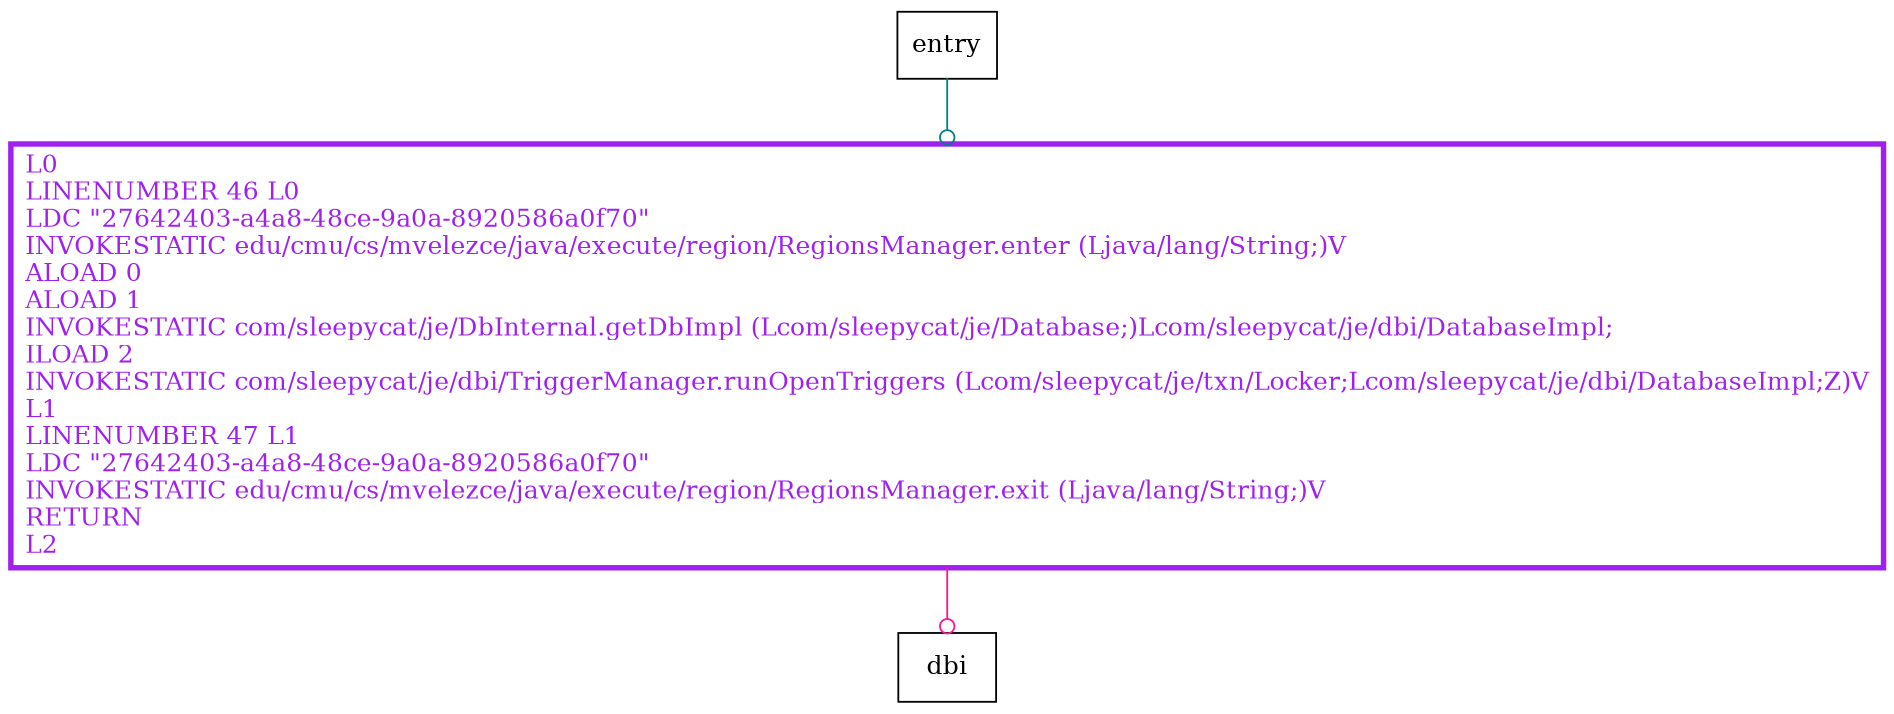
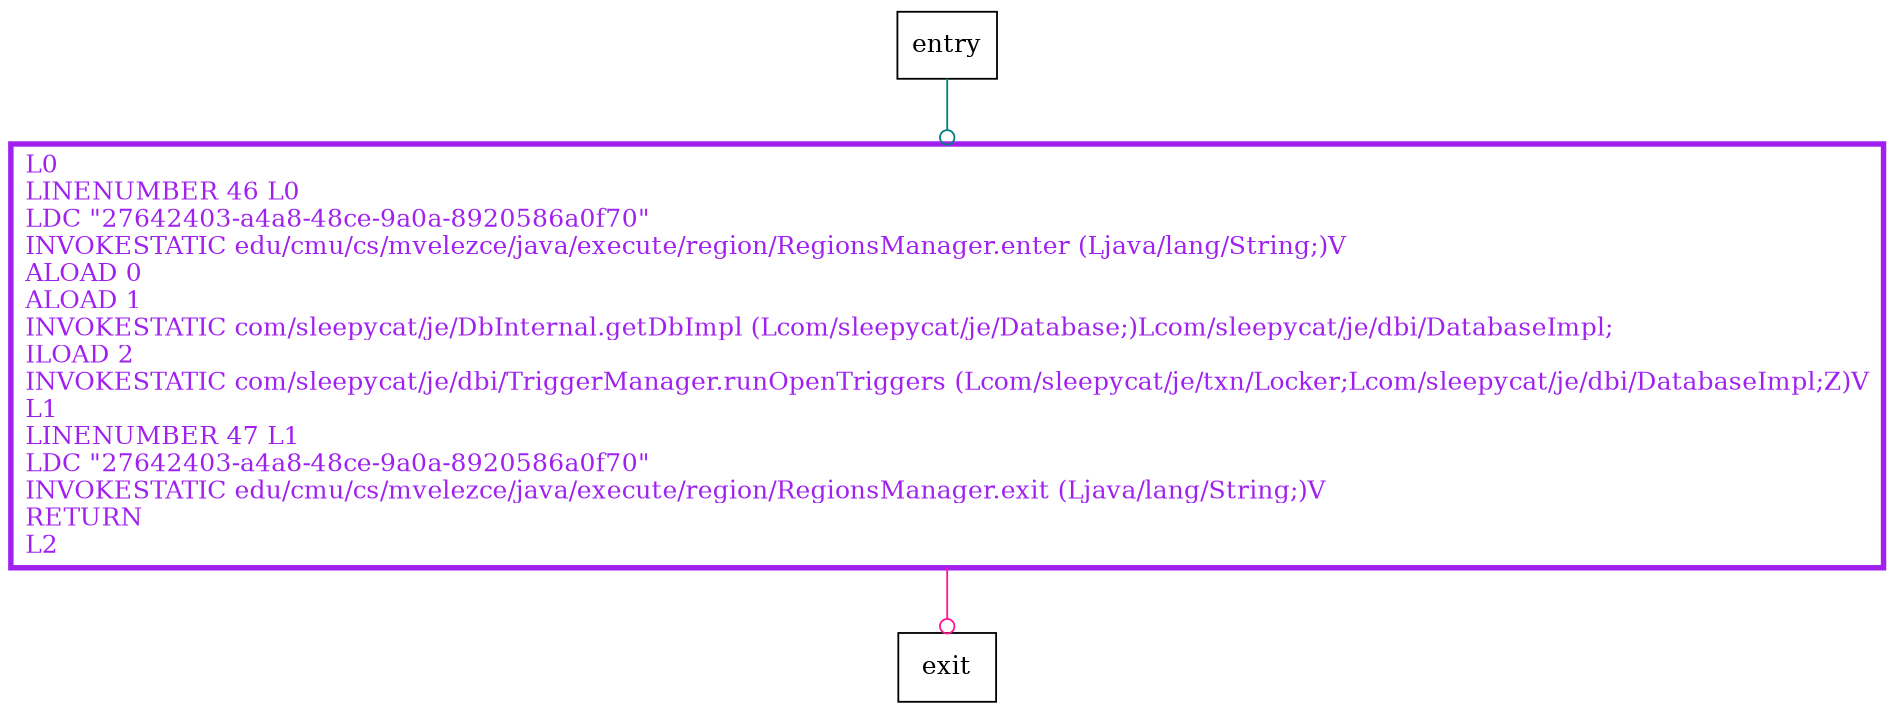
  digraph {
    node [shape=record]
    edge [arrowhead=odot]
    n1 [color=purple fontcolor=purple label="L0\lLINENUMBER 46 L0\lLDC \"27642403-a4a8-48ce-9a0a-8920586a0f70\"\lINVOKESTATIC edu/cmu/cs/mvelezce/java/execute/region/RegionsManager.enter (Ljava/lang/String;)V\lALOAD 0\lALOAD 1\lINVOKESTATIC com/sleepycat/je/DbInternal.getDbImpl (Lcom/sleepycat/je/Database;)Lcom/sleepycat/je/dbi/DatabaseImpl;\lILOAD 2\lINVOKESTATIC com/sleepycat/je/dbi/TriggerManager.runOpenTriggers (Lcom/sleepycat/je/txn/Locker;Lcom/sleepycat/je/dbi/DatabaseImpl;Z)V\lL1\lLINENUMBER 47 L1\lLDC \"27642403-a4a8-48ce-9a0a-8920586a0f70\"\lINVOKESTATIC edu/cmu/cs/mvelezce/java/execute/region/RegionsManager.exit (Ljava/lang/String;)V\lRETURN\lL2\l" penwidth=3]
-   exit [label=dbi]
+   exit
    entry
    n1 -> exit [color=deeppink]
    entry -> n1 [color=teal]
  }
